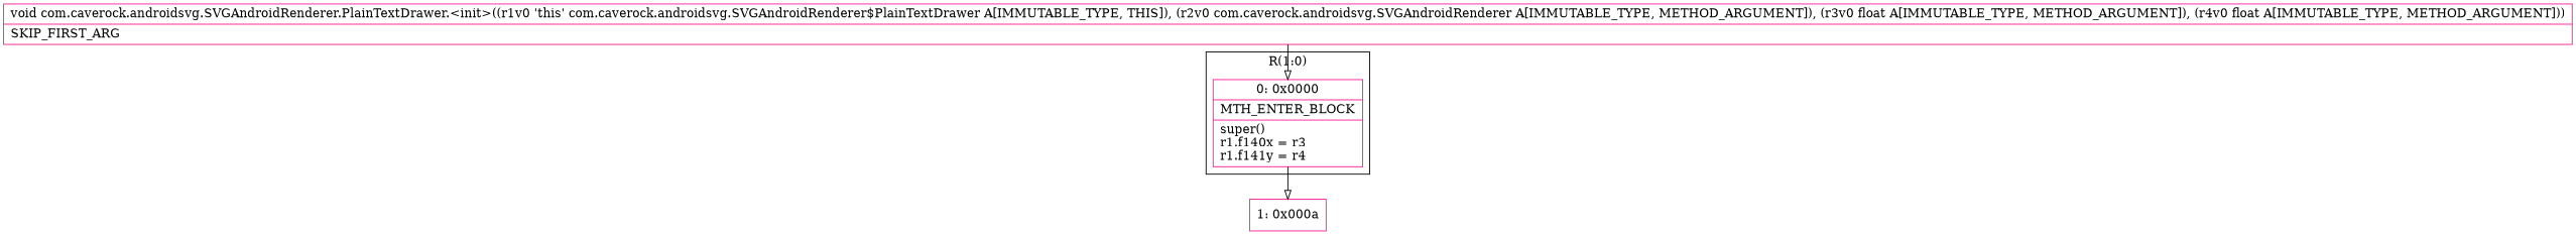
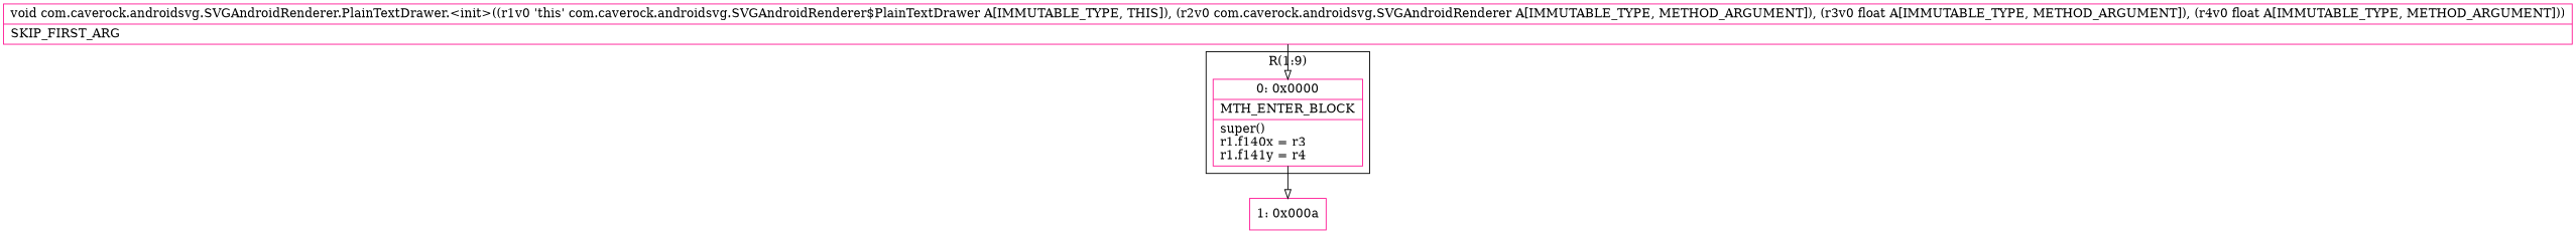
  digraph {
    node [color=deeppink shape=record]
    edge [arrowhead=onormal]
    n1 [label="{0\:\ 0x0000|MTH_ENTER_BLOCK\l|super()\lr1.f140x = r3\lr1.f141y = r4\l}"]
    n2 [label="{1\:\ 0x000a}"]
    n3 [label="{void com.caverock.androidsvg.SVGAndroidRenderer.PlainTextDrawer.\<init\>((r1v0 'this' com.caverock.androidsvg.SVGAndroidRenderer$PlainTextDrawer A[IMMUTABLE_TYPE, THIS]), (r2v0 com.caverock.androidsvg.SVGAndroidRenderer A[IMMUTABLE_TYPE, METHOD_ARGUMENT]), (r3v0 float A[IMMUTABLE_TYPE, METHOD_ARGUMENT]), (r4v0 float A[IMMUTABLE_TYPE, METHOD_ARGUMENT]))  | SKIP_FIRST_ARG\l}"]
    subgraph cluster_1 {
-     label="R(1:0)"
+     label="R(1:9)"
      n1
    }
    n1 -> n2
    n3 -> n1
  }
